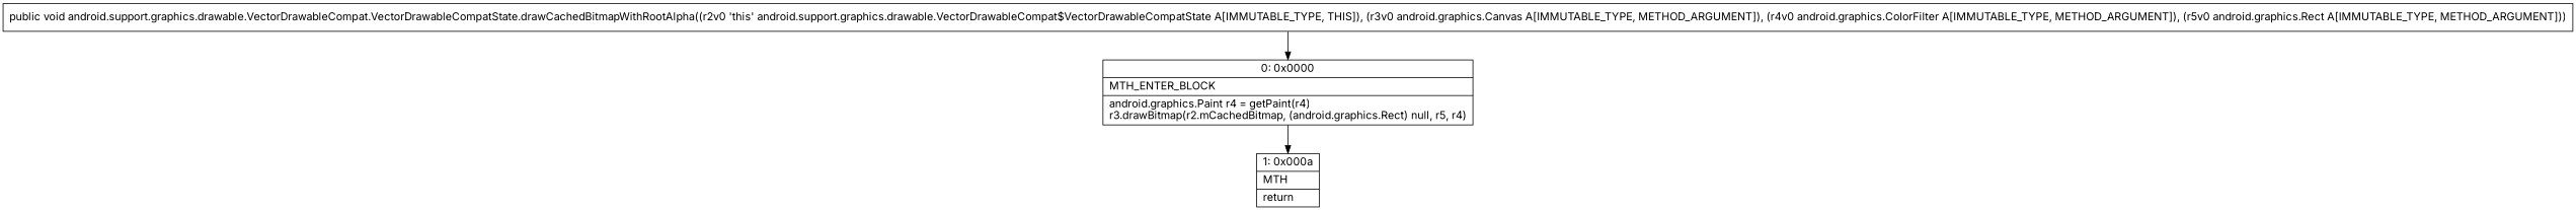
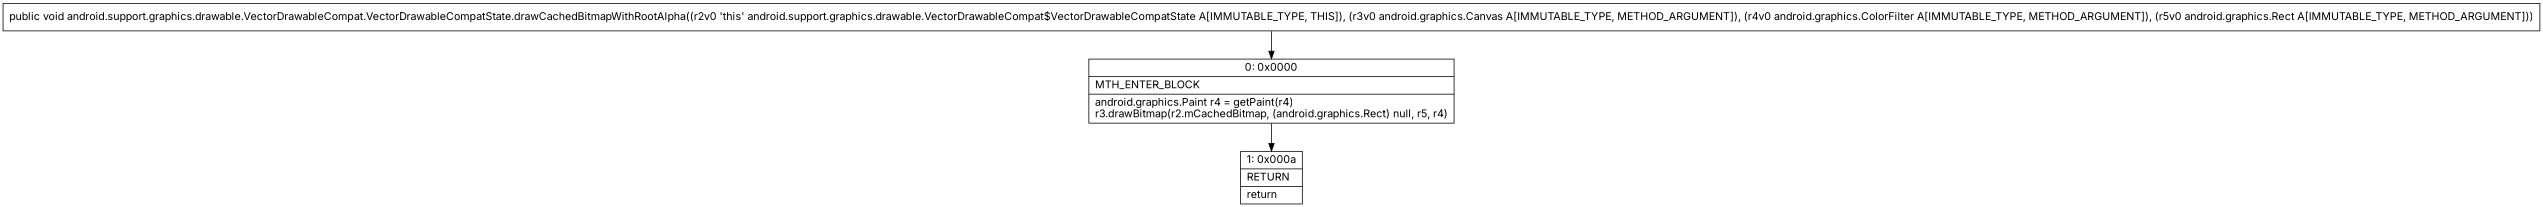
  digraph {
    fontname=Inter
    node [shape=record fontname=Inter]
    edge [fontname=Inter]
    n1 [label="{0\:\ 0x0000|MTH_ENTER_BLOCK\l|android.graphics.Paint r4 = getPaint(r4)\lr3.drawBitmap(r2.mCachedBitmap, (android.graphics.Rect) null, r5, r4)\l}"]
-   n2 [label="{1\:\ 0x000a|MTH\l|return\l}"]
+   n2 [label="{1\:\ 0x000a|RETURN\l|return\l}"]
    n3 [label="{public void android.support.graphics.drawable.VectorDrawableCompat.VectorDrawableCompatState.drawCachedBitmapWithRootAlpha((r2v0 'this' android.support.graphics.drawable.VectorDrawableCompat$VectorDrawableCompatState A[IMMUTABLE_TYPE, THIS]), (r3v0 android.graphics.Canvas A[IMMUTABLE_TYPE, METHOD_ARGUMENT]), (r4v0 android.graphics.ColorFilter A[IMMUTABLE_TYPE, METHOD_ARGUMENT]), (r5v0 android.graphics.Rect A[IMMUTABLE_TYPE, METHOD_ARGUMENT])) }"]
    n1 -> n2
    n3 -> n1
  }
